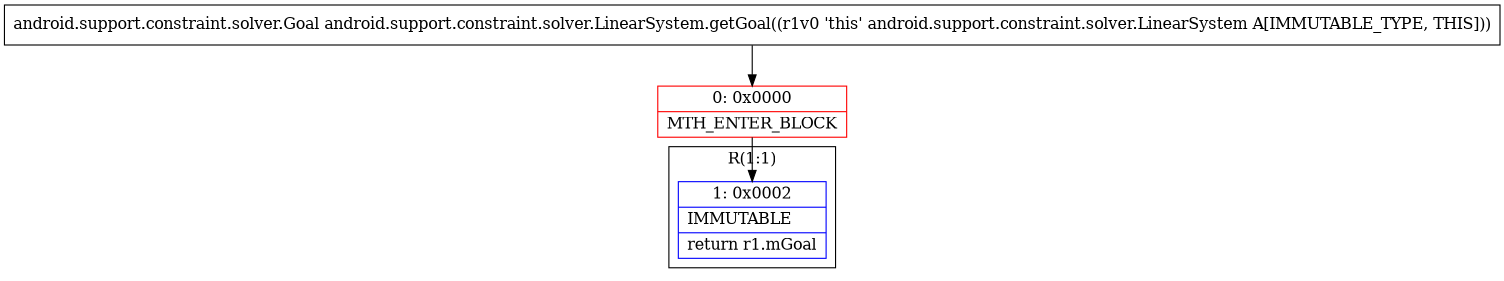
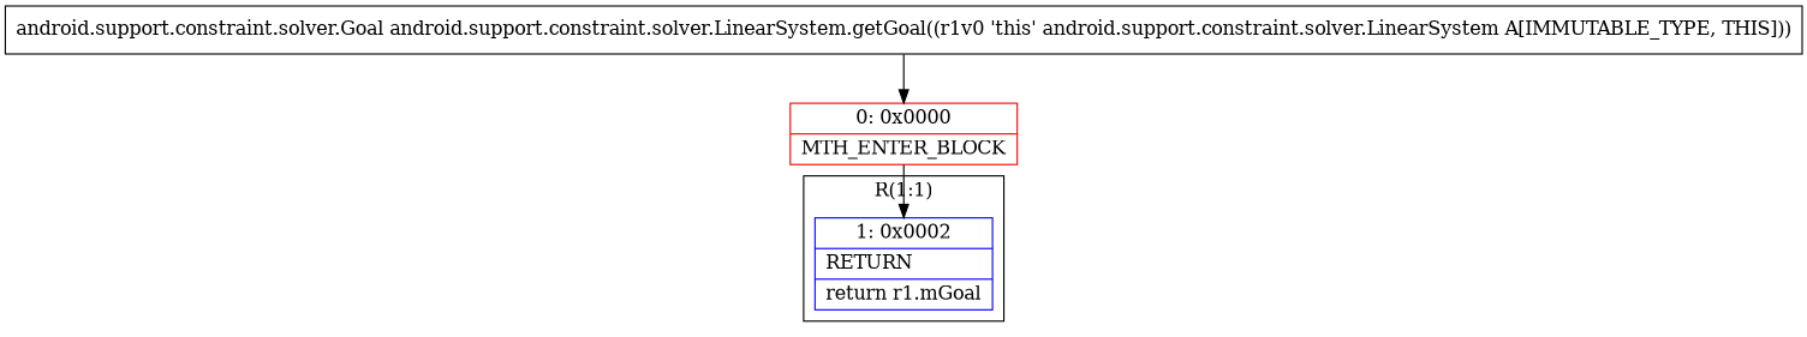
  digraph {
    node [shape=record]
-   n1 [color=blue label="{1\:\ 0x0002|IMMUTABLE\l|return r1.mGoal\l}"]
+   n1 [color=blue label="{1\:\ 0x0002|RETURN\l|return r1.mGoal\l}"]
    n2 [color=red label="{0\:\ 0x0000|MTH_ENTER_BLOCK\l}"]
    n3 [label="{android.support.constraint.solver.Goal android.support.constraint.solver.LinearSystem.getGoal((r1v0 'this' android.support.constraint.solver.LinearSystem A[IMMUTABLE_TYPE, THIS])) }"]
    subgraph cluster_1 {
      label="R(1:1)"
      n1
    }
    n2 -> n1
    n3 -> n2
  }
